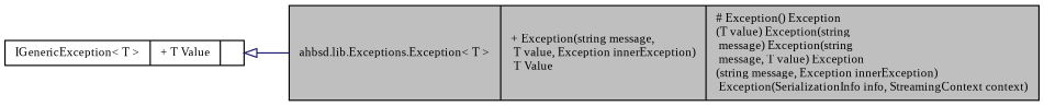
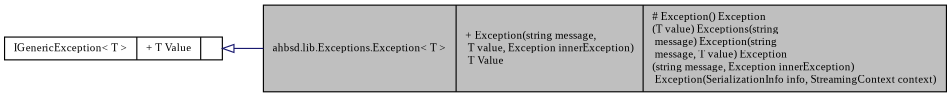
  digraph {
    rankdir=LR
    fontname="Liberation Serif"
    node [color=black fontname="Liberation Serif" fontsize=10 shape=record]
-   n1 [fillcolor=grey75 fontcolor=black height=0.2 label="{ahbsd.lib.Exceptions.Exception\< T \>\n|+ Exception(string message,\l T value, Exception innerException)\l T Value\l|# Exception() Exception\l(T value) Exception(string\l message) Exception(string\l message, T value) Exception\l(string message, Exception innerException)\l Exception(SerializationInfo info, StreamingContext context)\l}" style=filled width=0.4]
+   n1 [fillcolor=grey75 fontcolor=black height=0.2 label="{ahbsd.lib.Exceptions.Exception\< T \>\n|+ Exception(string message,\l T value, Exception innerException)\l T Value\l|# Exception() Exception\l(T value) Exceptions(string\l message) Exception(string\l message, T value) Exception\l(string message, Exception innerException)\l Exception(SerializationInfo info, StreamingContext context)\l}" style=filled width=0.4]
    n2 [height=0.2 label="{IGenericException\< T \>\n|+ T Value\l|}" width=0.4]
    n2 -> n1 [arrowtail=onormal color=midnightblue dir=back fontname="Liberation Serif" fontsize=10 labelfontname=Helvetica labelfontsize=10 style=solid]
  }
